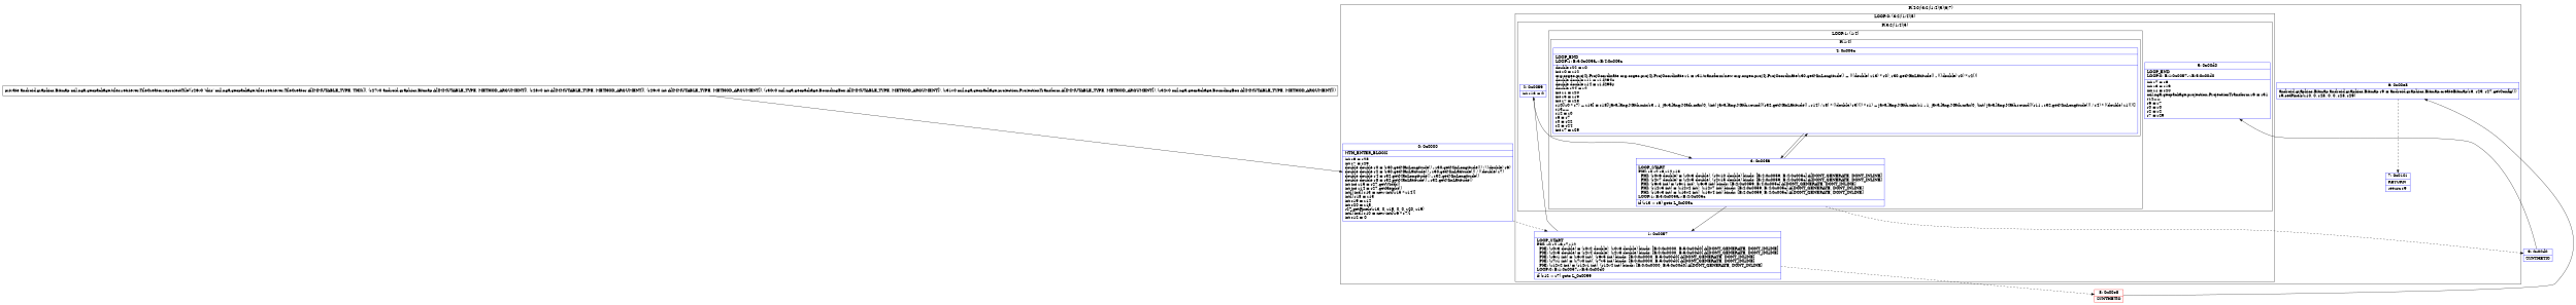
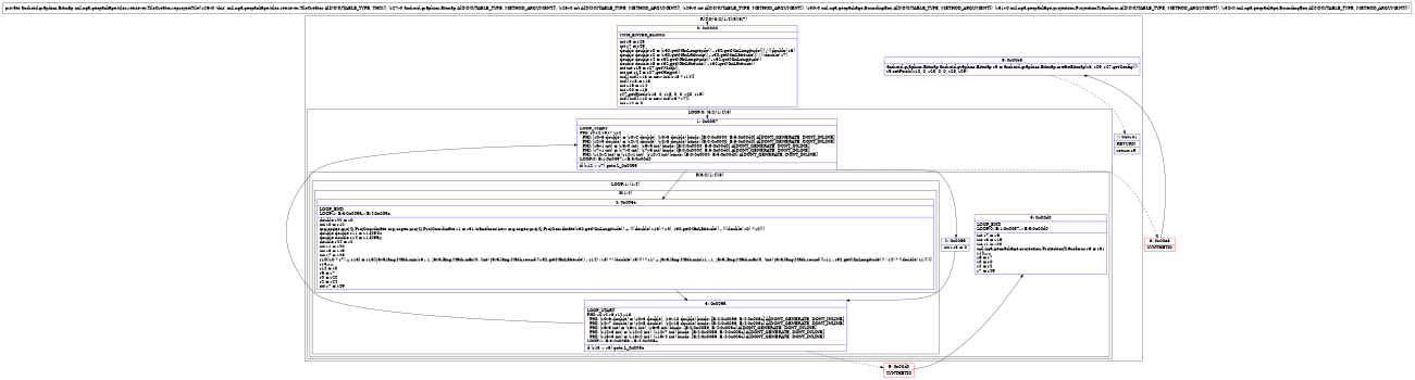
  digraph {
    node [color=blue shape=record]
    n1 [label="{4\:\ 0x005c|LOOP_END\lLOOP:1: B:3:0x005a\-\>B:4:0x005c\l|double r22 = r0\lint r0 = r12\lorg.osgeo.proj4j.ProjCoordinate org.osgeo.proj4j.ProjCoordinate r1 = r31.transform(new org.osgeo.proj4j.ProjCoordinate(r30.getMinLongitude() + (((double) r13) * r0), r30.getMaxLatitude() \- (((double) r0) * r2)))\ldouble double r11 = r1.f294x\ldouble double r14 = r1.f295y\ldouble r24 = r2\lint r1 = r20\lint r3 = r19\lint r7 = r28\lr10[(r0 * r7) + r13] = r18[(java.lang.Math.min(r3 \- 1, java.lang.Math.max(0, (int) java.lang.Math.round(((r32.getMaxLatitude() \- r14) \/ r8) * ((double) r3)))) * r1) + java.lang.Math.min(r1 \- 1, java.lang.Math.max(0, (int) java.lang.Math.round(((r11 \- r32.getMinLongitude()) \/ r4) * ((double) r1))))]\lr13++\lr12 = r0\lr6 = r7\lr0 = r22\lr2 = r24\lint r7 = r29\l}"]
    n2 [label="{3\:\ 0x005a|LOOP_START\lPHI: r0 r2 r6 r12 r13 \l  PHI: (r0v6 double) = (r0v3 double), (r0v10 double) binds: [B:2:0x0059, B:4:0x005c] A[DONT_GENERATE, DONT_INLINE]\l  PHI: (r2v7 double) = (r2v5 double), (r2v15 double) binds: [B:2:0x0059, B:4:0x005c] A[DONT_GENERATE, DONT_INLINE]\l  PHI: (r6v3 int) = (r6v1 int), (r6v9 int) binds: [B:2:0x0059, B:4:0x005c] A[DONT_GENERATE, DONT_INLINE]\l  PHI: (r12v3 int) = (r12v2 int), (r12v7 int) binds: [B:2:0x0059, B:4:0x005c] A[DONT_GENERATE, DONT_INLINE]\l  PHI: (r13v3 int) = (r13v2 int), (r13v4 int) binds: [B:2:0x0059, B:4:0x005c] A[DONT_GENERATE, DONT_INLINE]\lLOOP:1: B:3:0x005a\-\>B:4:0x005c\l|if (r13 \< r6) goto L_0x005c\l}"]
    n3 [label="{2\:\ 0x0059|int r13 = 0\l}"]
    n4 [label="{5\:\ 0x00d0|LOOP_END\lLOOP:0: B:1:0x0057\-\>B:5:0x00d0\l|int r7 = r6\lint r3 = r19\lint r1 = r20\lmil.nga.geopackage.projection.ProjectionTransform r6 = r31\lr12++\lr6 = r7\lr0 = r0\lr2 = r2\lr7 = r29\l}"]
    n5 [label="{1\:\ 0x0057|LOOP_START\lPHI: r0 r2 r6 r7 r12 \l  PHI: (r0v3 double) = (r0v2 double), (r0v8 double) binds: [B:0:0x0000, B:5:0x00d0] A[DONT_GENERATE, DONT_INLINE]\l  PHI: (r2v5 double) = (r2v4 double), (r2v8 double) binds: [B:0:0x0000, B:5:0x00d0] A[DONT_GENERATE, DONT_INLINE]\l  PHI: (r6v1 int) = (r6v0 int), (r6v5 int) binds: [B:0:0x0000, B:5:0x00d0] A[DONT_GENERATE, DONT_INLINE]\l  PHI: (r7v1 int) = (r7v0 int), (r7v5 int) binds: [B:0:0x0000, B:5:0x00d0] A[DONT_GENERATE, DONT_INLINE]\l  PHI: (r12v2 int) = (r12v1 int), (r12v4 int) binds: [B:0:0x0000, B:5:0x00d0] A[DONT_GENERATE, DONT_INLINE]\lLOOP:0: B:1:0x0057\-\>B:5:0x00d0\l|if (r12 \< r7) goto L_0x0059\l}"]
    n6 [label="{0\:\ 0x0000|MTH_ENTER_BLOCK\l|int r6 = r28\lint r7 = r29\ldouble double r0 = (r30.getMaxLongitude() \- r30.getMinLongitude()) \/ ((double) r6)\ldouble double r2 = (r30.getMaxLatitude() \- r30.getMinLatitude()) \/ ((double) r7)\ldouble double r4 = r32.getMaxLongitude() \- r32.getMinLongitude()\ldouble double r8 = r32.getMaxLatitude() \- r32.getMinLatitude()\lint int r15 = r27.getWidth()\lint int r14 = r27.getHeight()\lint[] int[] r13 = new int[(r15 * r14)]\lint[] r18 = r13\lint r19 = r14\lint r20 = r15\lr27.getPixels(r13, 0, r15, 0, 0, r20, r19)\lint[] int[] r10 = new int[(r6 * r7)]\lint r12 = 0\l}"]
    n7 [label="{6\:\ 0x00e8|android.graphics.Bitmap android.graphics.Bitmap r9 = android.graphics.Bitmap.createBitmap(r6, r29, r27.getConfig())\lr9.setPixels(r10, 0, r28, 0, 0, r28, r29)\l}"]
    n8 [label="{7\:\ 0x0101|RETURN\l|return r9\l}"]
-   n9 [label="{9\:\ 0x00d0|SYNTHETIC\l}"]
+   n9 [color=red label="{9\:\ 0x00d0|SYNTHETIC\l}"]
    n10 [color=red label="{8\:\ 0x00e8|SYNTHETIC\l}"]
    n11 [label="{private android.graphics.Bitmap mil.nga.geopackage.tiles.retriever.TileCreator.reprojectTile((r26v0 'this' mil.nga.geopackage.tiles.retriever.TileCreator A[IMMUTABLE_TYPE, THIS]), (r27v0 android.graphics.Bitmap A[IMMUTABLE_TYPE, METHOD_ARGUMENT]), (r28v0 int A[IMMUTABLE_TYPE, METHOD_ARGUMENT]), (r29v0 int A[IMMUTABLE_TYPE, METHOD_ARGUMENT]), (r30v0 mil.nga.geopackage.BoundingBox A[IMMUTABLE_TYPE, METHOD_ARGUMENT]), (r31v0 mil.nga.geopackage.projection.ProjectionTransform A[IMMUTABLE_TYPE, METHOD_ARGUMENT]), (r32v0 mil.nga.geopackage.BoundingBox A[IMMUTABLE_TYPE, METHOD_ARGUMENT])) }" color=""]
    subgraph cluster_1 {
      label="R(4:0|(3:2|(1:4)|5)|6|7)"
      n6
      n7
      n8
      subgraph cluster_2 {
        label="LOOP:0: (3:2|(1:4)|5)"
        n5
        subgraph cluster_3 {
          label="R(3:2|(1:4)|5)"
          n3
          n4
          subgraph cluster_4 {
            label="LOOP:1: (1:4)"
            n2
            subgraph cluster_5 {
              label="R(1:4)"
              n1
            }
          }
        }
      }
    }
    n1 -> n2
-   n2 -> n1
+   n5 -> n1
    n2 -> n5
    n2 -> n9 [style=dashed]
    n3 -> n2
    n5 -> n3
    n5 -> n10 [style=dashed]
    n6 -> n5 [style=dashed]
    n7 -> n8 [style=dashed]
    n9 -> n4
    n10 -> n7
    n11 -> n6
  }
